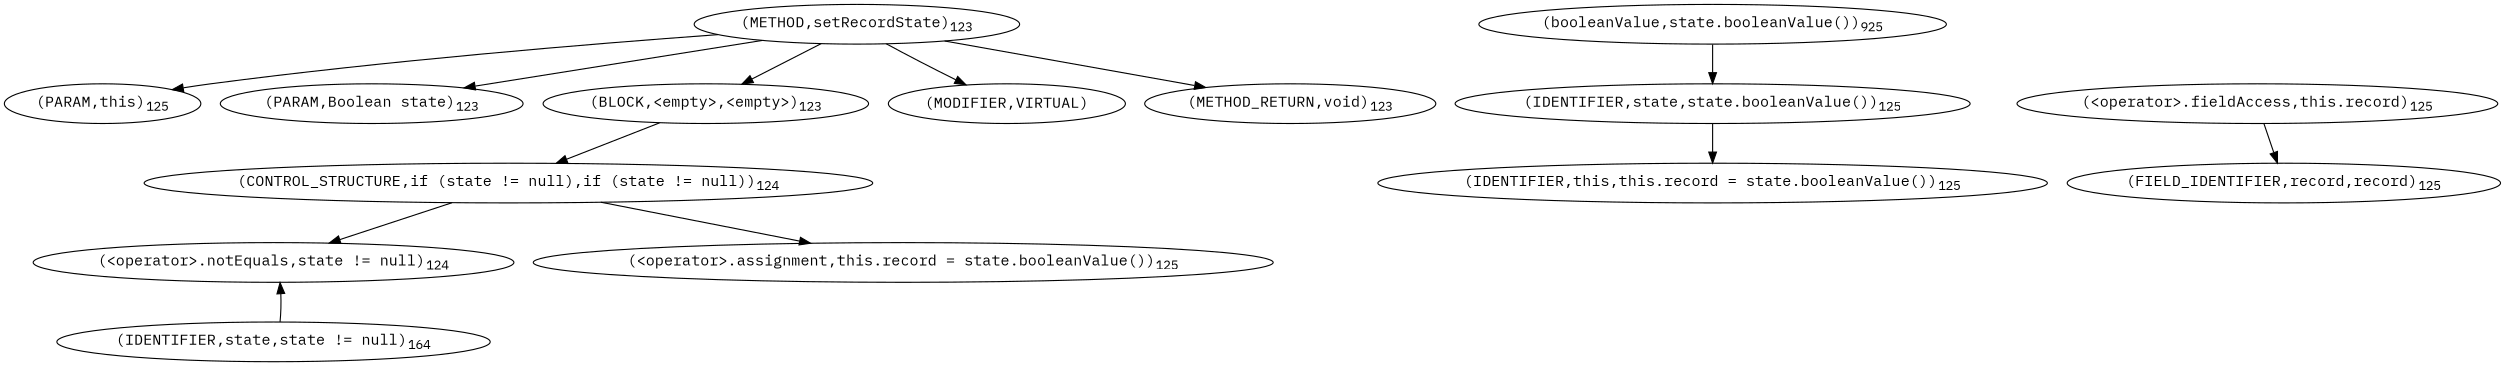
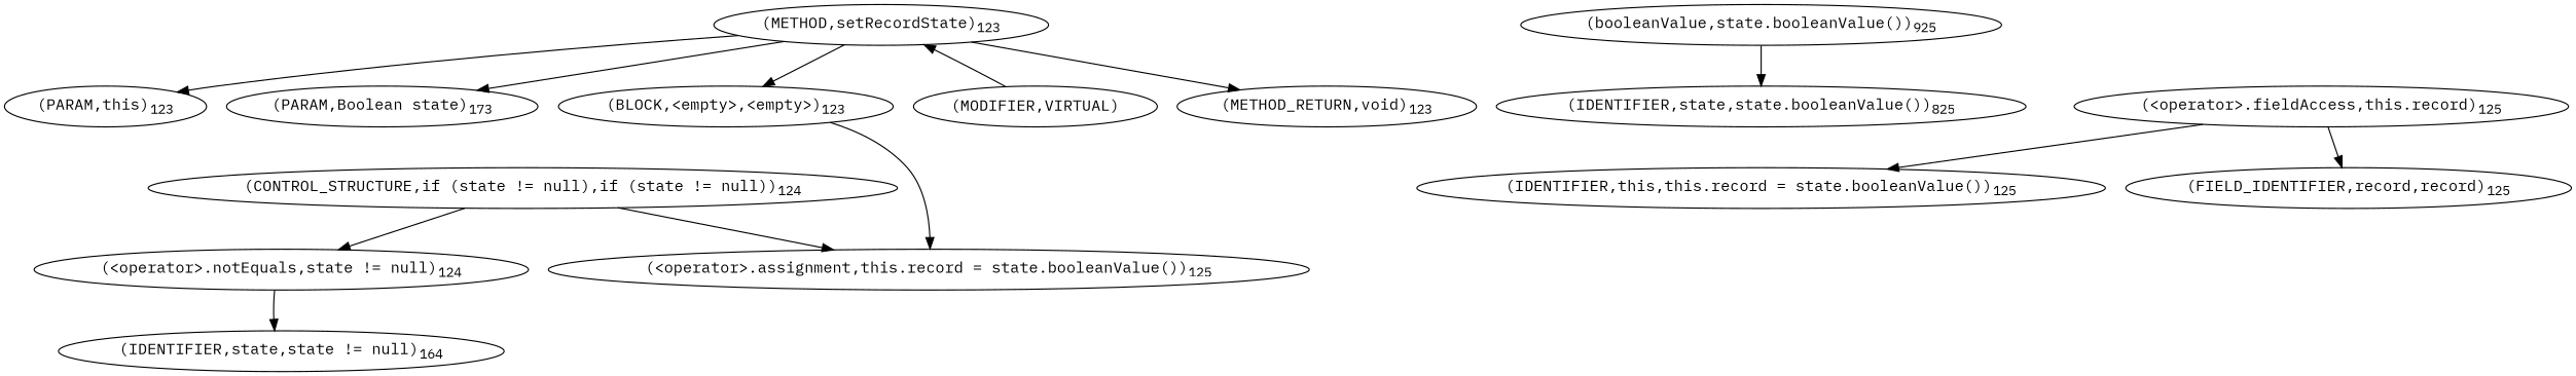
  digraph {
    fontname="IBM Plex Mono"
    node [fontname="IBM Plex Mono"]
    edge [fontname="IBM Plex Mono"]
    n1 [label=<(METHOD,setRecordState)<SUB>123</SUB>>]
-   n2 [label=<(PARAM,this)<SUB>125</SUB>>]
-   n3 [label=<(PARAM,Boolean state)<SUB>123</SUB>>]
+   n2 [label=<(PARAM,this)<SUB>123</SUB>>]
+   n3 [label=<(PARAM,Boolean state)<SUB>173</SUB>>]
    n4 [label=<(BLOCK,&lt;empty&gt;,&lt;empty&gt;)<SUB>123</SUB>>]
    n5 [label=<(MODIFIER,VIRTUAL)>]
    n6 [label=<(METHOD_RETURN,void)<SUB>123</SUB>>]
    n7 [label=<(CONTROL_STRUCTURE,if (state != null),if (state != null))<SUB>124</SUB>>]
    n8 [label=<(&lt;operator&gt;.notEquals,state != null)<SUB>124</SUB>>]
    n9 [label=<(&lt;operator&gt;.assignment,this.record = state.booleanValue())<SUB>125</SUB>>]
    n10 [label=<(IDENTIFIER,state,state != null)<SUB>164</SUB>>]
    n11 [label=<(&lt;operator&gt;.fieldAccess,this.record)<SUB>125</SUB>>]
    n12 [label=<(IDENTIFIER,this,this.record = state.booleanValue())<SUB>125</SUB>>]
    n13 [label=<(FIELD_IDENTIFIER,record,record)<SUB>125</SUB>>]
    n14 [label=<(booleanValue,state.booleanValue())<SUB>925</SUB>>]
-   n15 [label=<(IDENTIFIER,state,state.booleanValue())<SUB>125</SUB>>]
+   n15 [label=<(IDENTIFIER,state,state.booleanValue())<SUB>825</SUB>>]
    n1 -> n2
    n1 -> n3
    n1 -> n4
-   n1 -> n5
+   n5 -> n1
    n1 -> n6
-   n4 -> n7
+   n4 -> n9
    n7 -> n8
    n7 -> n9
-   n10 -> n8
-   n15 -> n12
+   n8 -> n10
+   n11 -> n12
    n11 -> n13
    n14 -> n15
  }
